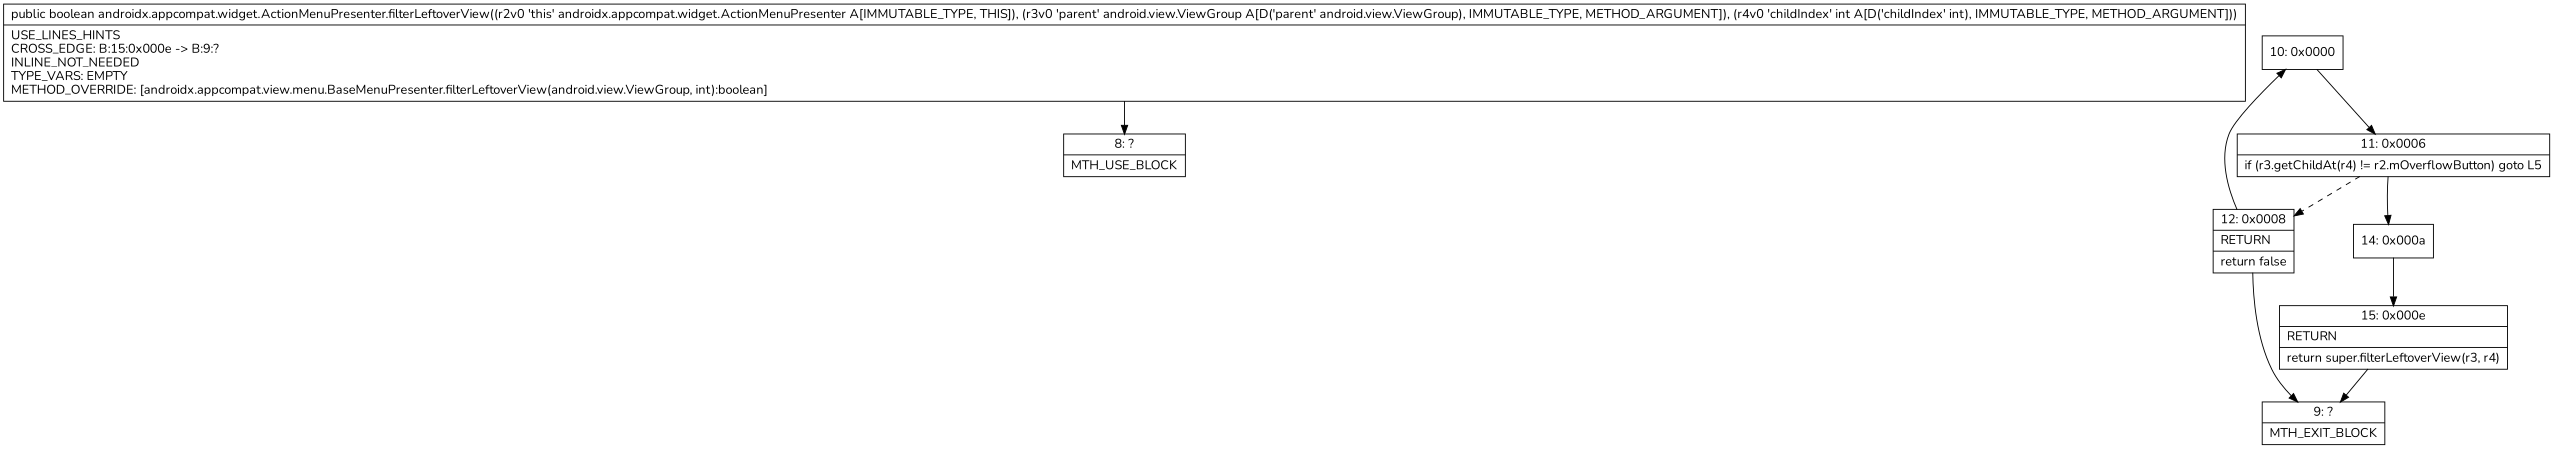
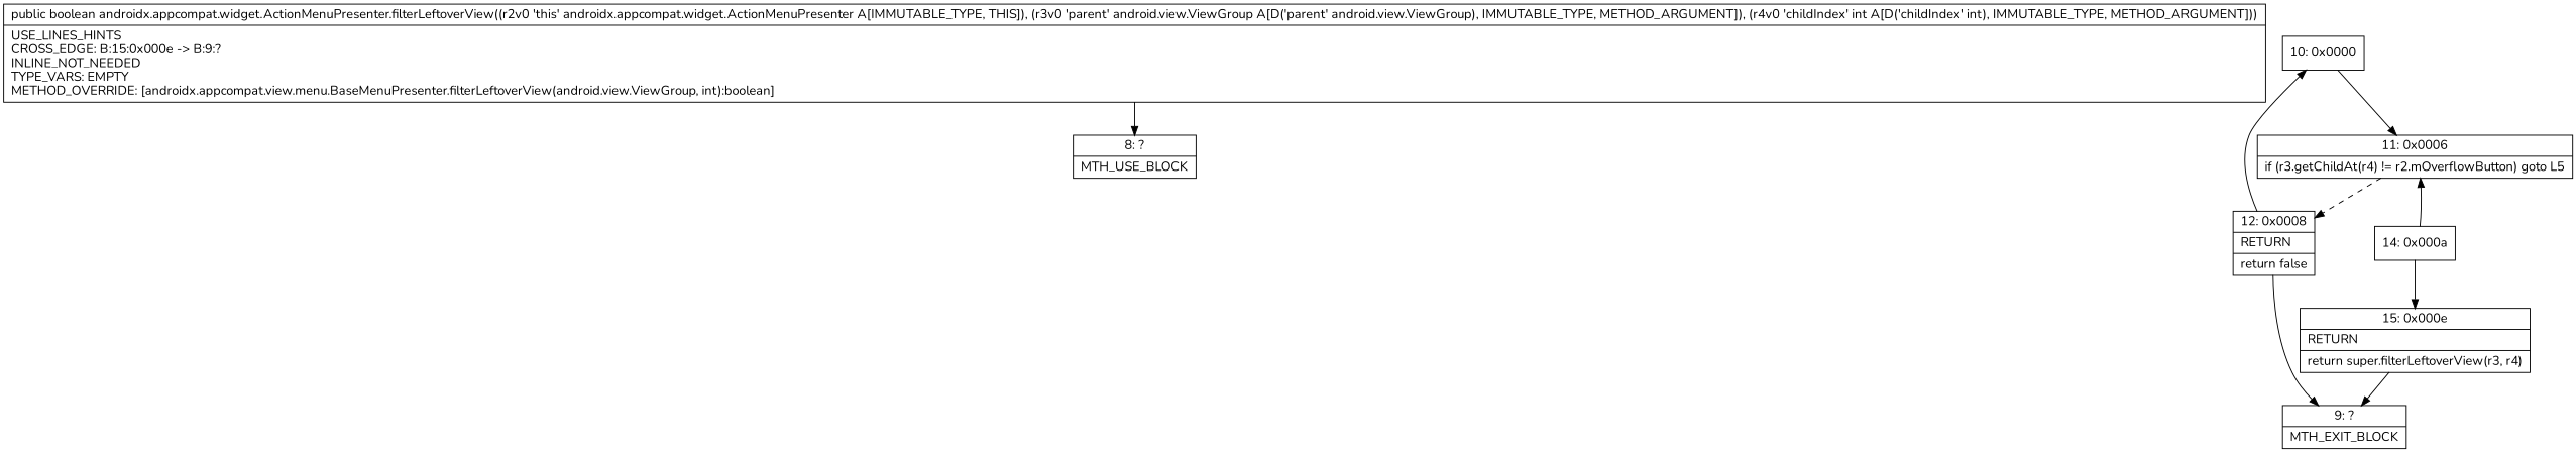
  digraph {
    fontname=Nunito
    node [fontname=Nunito shape=record]
    edge [fontname=Nunito]
    n1 [label="{8\:\ ?|MTH_USE_BLOCK\l}"]
    n2 [label="{10\:\ 0x0000}"]
    n3 [label="{11\:\ 0x0006|if (r3.getChildAt(r4) != r2.mOverflowButton) goto L5\l}"]
    n4 [label="{12\:\ 0x0008|RETURN\l|return false\l}"]
    n5 [label="{14\:\ 0x000a}"]
    n6 [label="{9\:\ ?|MTH_EXIT_BLOCK\l}"]
    n7 [label="{15\:\ 0x000e|RETURN\l|return super.filterLeftoverView(r3, r4)\l}"]
    n8 [label="{public boolean androidx.appcompat.widget.ActionMenuPresenter.filterLeftoverView((r2v0 'this' androidx.appcompat.widget.ActionMenuPresenter A[IMMUTABLE_TYPE, THIS]), (r3v0 'parent' android.view.ViewGroup A[D('parent' android.view.ViewGroup), IMMUTABLE_TYPE, METHOD_ARGUMENT]), (r4v0 'childIndex' int A[D('childIndex' int), IMMUTABLE_TYPE, METHOD_ARGUMENT]))  | USE_LINES_HINTS\lCROSS_EDGE: B:15:0x000e \-\> B:9:?\lINLINE_NOT_NEEDED\lTYPE_VARS: EMPTY\lMETHOD_OVERRIDE: [androidx.appcompat.view.menu.BaseMenuPresenter.filterLeftoverView(android.view.ViewGroup, int):boolean]\l}"]
    n2 -> n3
    n3 -> n4 [style=dashed]
-   n3 -> n5
+   n5 -> n3
    n4 -> n2
    n4 -> n6
    n5 -> n7
    n7 -> n6
    n8 -> n1
  }
